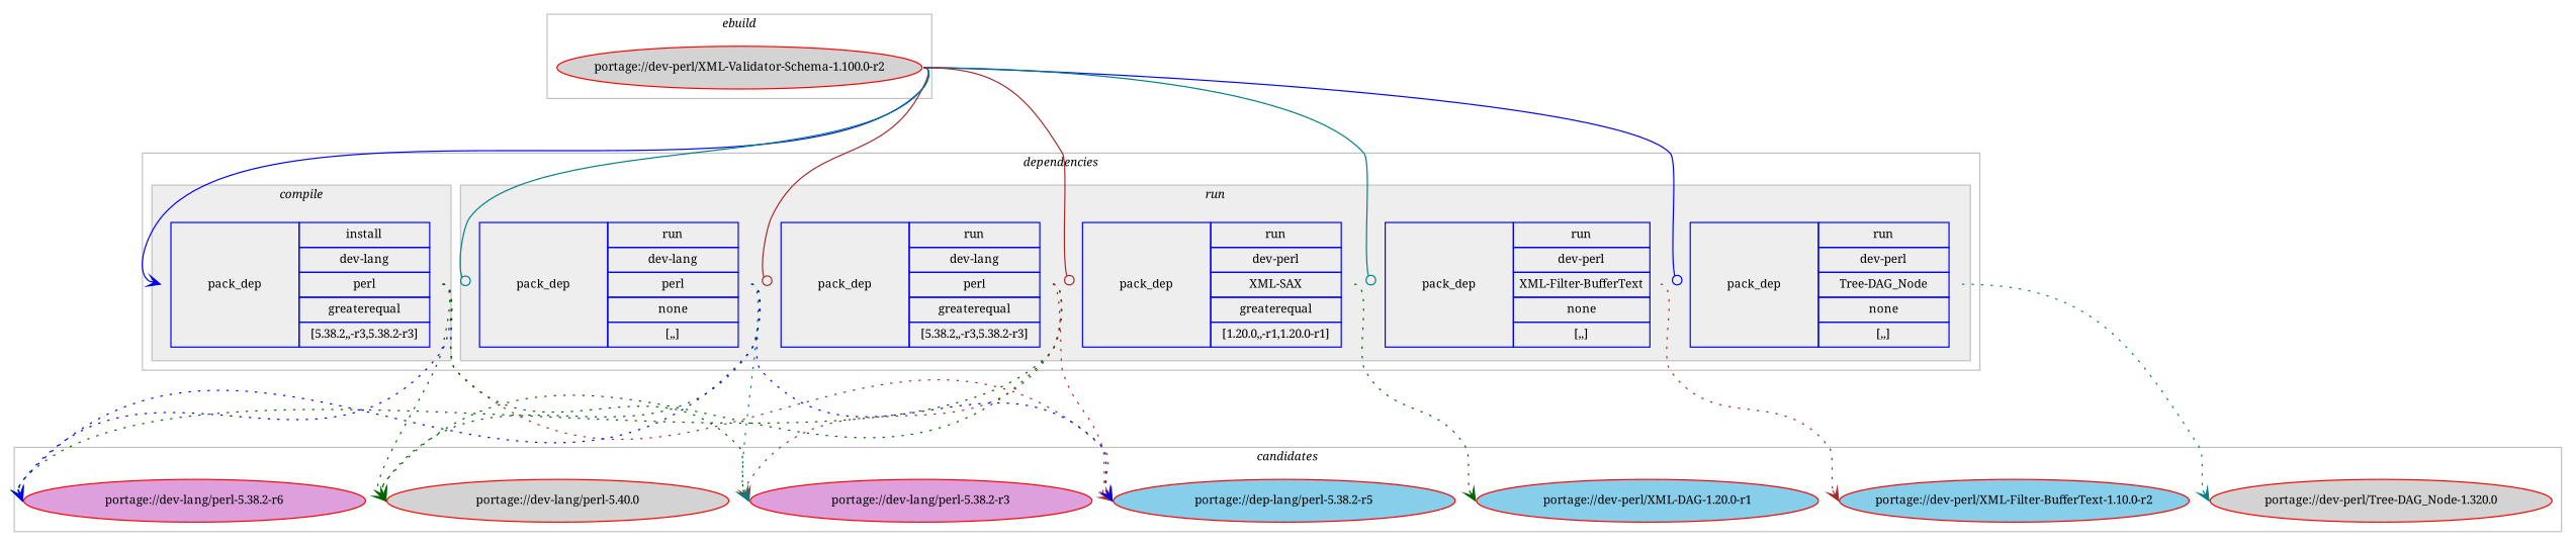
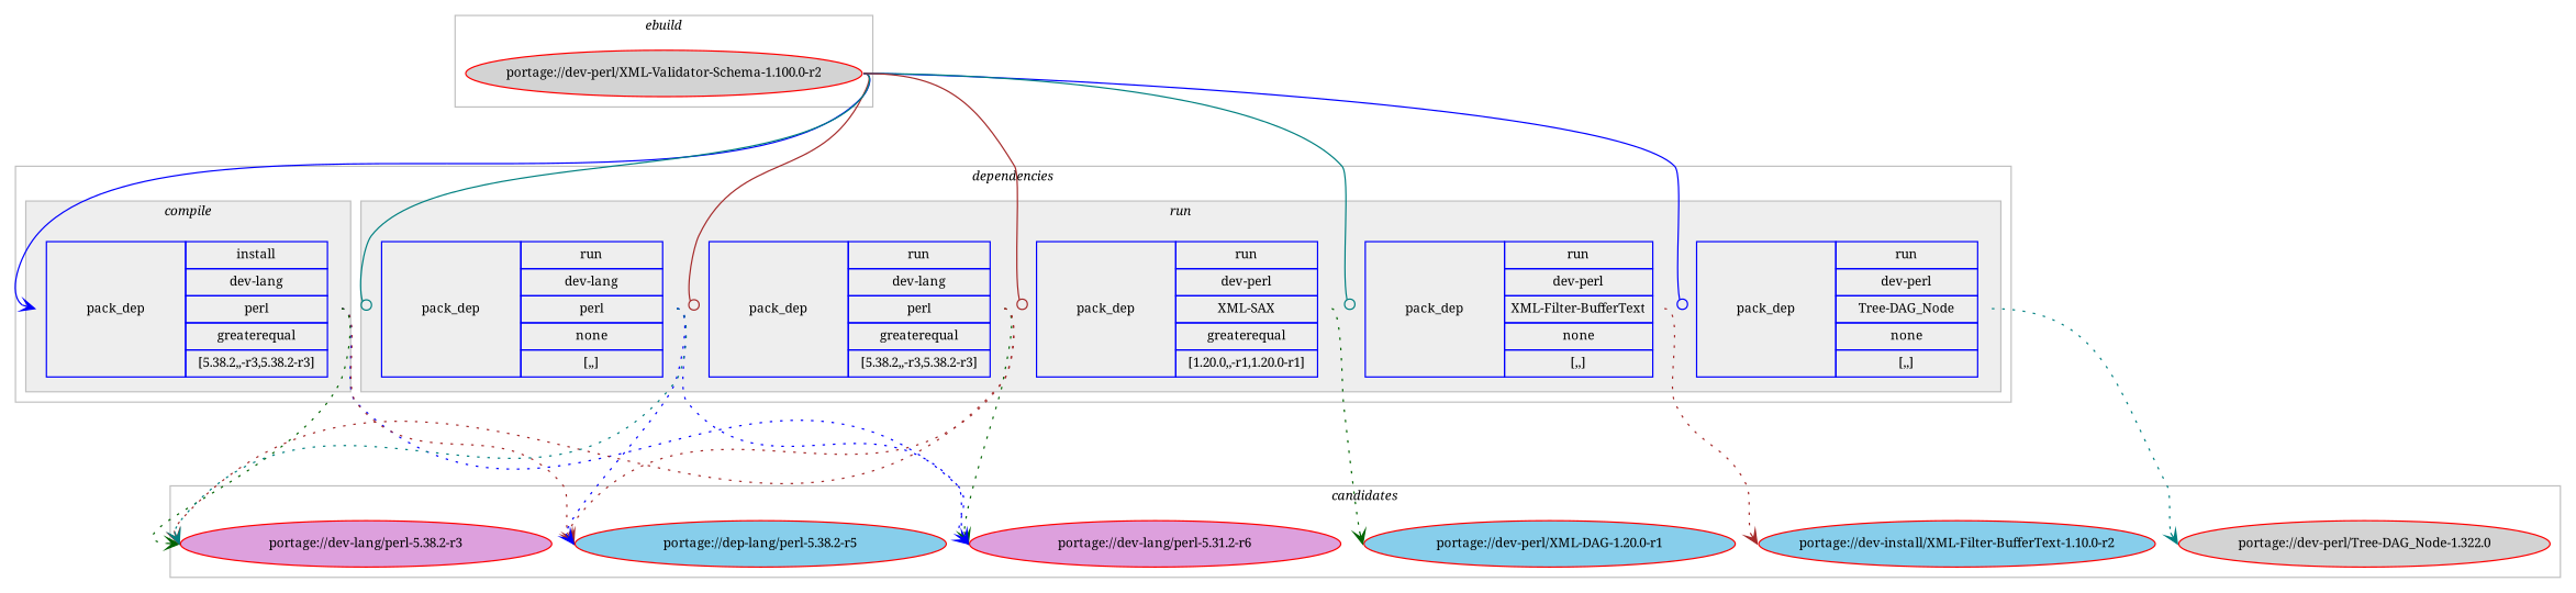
  digraph {
    compound=true
    concentrate=true
    fontname="Noto Serif"
    fontsize=10
    newrank=true
    rankdir=TB
    ranksep=1.5
    node [color=red fontname="Noto Serif" fontsize=10 style=filled]
    edge [arrowhead=vee color=brown fontname="Noto Serif" headport=w style=dotted tailport=e weight=100]
    n1 [fillcolor=lightgrey label="portage://dev-perl/XML-Validator-Schema-1.100.0-r2" width=4]
    n2 [color=blue label=<<TABLE BORDER="0" CELLBORDER="1" CELLSPACING="0" CELLPADDING="4" WIDTH="220"><TR><TD ROWSPAN="6" CELLPADDING="30">pack_dep</TD></TR><TR><TD WIDTH="110">install</TD></TR><TR><TD>dev-lang</TD></TR><TR><TD>perl</TD></TR><TR><TD>greaterequal</TD></TR><TR><TD>[5.38.2,,-r3,5.38.2-r3]</TD></TR></TABLE>> shape=none style=""]
    n3 [color=blue label=<<TABLE BORDER="0" CELLBORDER="1" CELLSPACING="0" CELLPADDING="4" WIDTH="220"><TR><TD ROWSPAN="6" CELLPADDING="30">pack_dep</TD></TR><TR><TD WIDTH="110">run</TD></TR><TR><TD>dev-lang</TD></TR><TR><TD>perl</TD></TR><TR><TD>greaterequal</TD></TR><TR><TD>[5.38.2,,-r3,5.38.2-r3]</TD></TR></TABLE>> shape=none style=""]
    n4 [color=blue label=<<TABLE BORDER="0" CELLBORDER="1" CELLSPACING="0" CELLPADDING="4" WIDTH="220"><TR><TD ROWSPAN="6" CELLPADDING="30">pack_dep</TD></TR><TR><TD WIDTH="110">run</TD></TR><TR><TD>dev-lang</TD></TR><TR><TD>perl</TD></TR><TR><TD>none</TD></TR><TR><TD>[,,]</TD></TR></TABLE>> shape=none style=""]
    n5 [color=blue label=<<TABLE BORDER="0" CELLBORDER="1" CELLSPACING="0" CELLPADDING="4" WIDTH="220"><TR><TD ROWSPAN="6" CELLPADDING="30">pack_dep</TD></TR><TR><TD WIDTH="110">run</TD></TR><TR><TD>dev-perl</TD></TR><TR><TD>Tree-DAG_Node</TD></TR><TR><TD>none</TD></TR><TR><TD>[,,]</TD></TR></TABLE>> shape=none style=""]
    n6 [color=blue label=<<TABLE BORDER="0" CELLBORDER="1" CELLSPACING="0" CELLPADDING="4" WIDTH="220"><TR><TD ROWSPAN="6" CELLPADDING="30">pack_dep</TD></TR><TR><TD WIDTH="110">run</TD></TR><TR><TD>dev-perl</TD></TR><TR><TD>XML-Filter-BufferText</TD></TR><TR><TD>none</TD></TR><TR><TD>[,,]</TD></TR></TABLE>> shape=none style=""]
    n7 [color=blue label=<<TABLE BORDER="0" CELLBORDER="1" CELLSPACING="0" CELLPADDING="4" WIDTH="220"><TR><TD ROWSPAN="6" CELLPADDING="30">pack_dep</TD></TR><TR><TD WIDTH="110">run</TD></TR><TR><TD>dev-perl</TD></TR><TR><TD>XML-SAX</TD></TR><TR><TD>greaterequal</TD></TR><TR><TD>[1.20.0,,-r1,1.20.0-r1]</TD></TR></TABLE>> shape=none style=""]
-   n8 [fillcolor=lightgrey label="portage://dev-lang/perl-5.40.0" width=4]
-   n9 [fillcolor=plum label="portage://dev-lang/perl-5.38.2-r6" width=4]
+   n9 [fillcolor=plum label="portage://dev-lang/perl-5.31.2-r6" width=4]
    n10 [fillcolor=skyblue label="portage://dep-lang/perl-5.38.2-r5" width=4]
    n11 [fillcolor=plum label="portage://dev-lang/perl-5.38.2-r3" width=4]
-   n12 [fillcolor=lightgrey label="portage://dev-perl/Tree-DAG_Node-1.320.0" width=4]
-   n13 [fillcolor=skyblue label="portage://dev-perl/XML-Filter-BufferText-1.10.0-r2" width=4]
+   n12 [fillcolor=lightgrey label="portage://dev-perl/Tree-DAG_Node-1.322.0" width=4]
+   n13 [fillcolor=skyblue label="portage://dev-install/XML-Filter-BufferText-1.10.0-r2" width=4]
    n14 [fillcolor=skyblue label="portage://dev-perl/XML-DAG-1.20.0-r1" width=4]
    subgraph cluster_1 {
      color=gray
      label=<<i>ebuild</i>>
      n1
    }
    subgraph cluster_2 {
      color=gray
      label=<<i>dependencies</i>>
      subgraph cluster_3 {
        color=gray
        fillcolor="#eeeeee"
        label=<<i>run</i>>
        style=filled
        subgraph sub_4 {
          color=gray
          fillcolor="#eeeeee"
          label=<<i>run</i>>
          style=filled
          n3
        }
        subgraph sub_5 {
          color=gray
          fillcolor="#eeeeee"
          label=<<i>run</i>>
          style=filled
          n4
        }
        subgraph sub_6 {
          color=gray
          fillcolor="#eeeeee"
          label=<<i>run</i>>
          style=filled
          n5
        }
        subgraph sub_7 {
          color=gray
          fillcolor="#eeeeee"
          label=<<i>run</i>>
          style=filled
          n6
        }
        subgraph sub_8 {
          color=gray
          fillcolor="#eeeeee"
          label=<<i>run</i>>
          style=filled
          n7
        }
      }
      subgraph cluster_9 {
        color=gray
        fillcolor="#eeeeee"
        label=<<i>compile</i>>
        style=filled
        subgraph sub_10 {
          color=gray
          fillcolor="#eeeeee"
          label=<<i>compile</i>>
          style=filled
          n2
        }
      }
      subgraph cluster_11 {
        color=gray
        fillcolor="#eeeeee"
        label=<<i>compile and run</i>>
        style=filled
      }
    }
    subgraph cluster_12 {
      color=gray
      label=<<i>candidates</i>>
      rank=same
      subgraph sub_13 {
        color=black
        label=<<i>candidates</i>>
        nodesep=1
        rank=same
-       n8
        n9
        n10
        n11
      }
      subgraph sub_14 {
        color=black
        label=<<i>candidates</i>>
        nodesep=1
        rank=same
-       n8
        n9
        n10
        n11
      }
      subgraph sub_15 {
        color=black
        label=<<i>candidates</i>>
        nodesep=1
        rank=same
-       n8
        n9
        n10
        n11
      }
      subgraph sub_16 {
        color=black
        label=<<i>candidates</i>>
        nodesep=1
        rank=same
        n12
      }
      subgraph sub_17 {
        color=black
        label=<<i>candidates</i>>
        nodesep=1
        rank=same
        n13
      }
      subgraph sub_18 {
        color=black
        label=<<i>candidates</i>>
        nodesep=1
        rank=same
        n14
      }
    }
    n1 -> n2 [color=blue style=solid weight=20]
    n1 -> n3 [arrowhead=odot style=solid weight=20]
    n1 -> n4 [arrowhead=odot color=teal style=solid weight=20]
    n1 -> n5 [arrowhead=odot color=blue style=solid weight=20]
    n1 -> n6 [arrowhead=odot color=teal style=solid weight=20]
    n1 -> n7 [arrowhead=odot style=solid weight=20]
-   n2 -> n8 [color=darkgreen]
    n2 -> n9 [color=blue]
    n2 -> n10
    n2 -> n11 [color=darkgreen]
-   n3 -> n8 [color=darkgreen]
    n3 -> n9 [color=darkgreen]
    n3 -> n10
    n3 -> n11
-   n4 -> n8 [color=darkgreen]
    n4 -> n9 [color=blue]
    n4 -> n10 [color=blue]
    n4 -> n11 [color=teal]
    n5 -> n12 [color=teal]
    n6 -> n13
    n7 -> n14 [color=darkgreen]
  }
